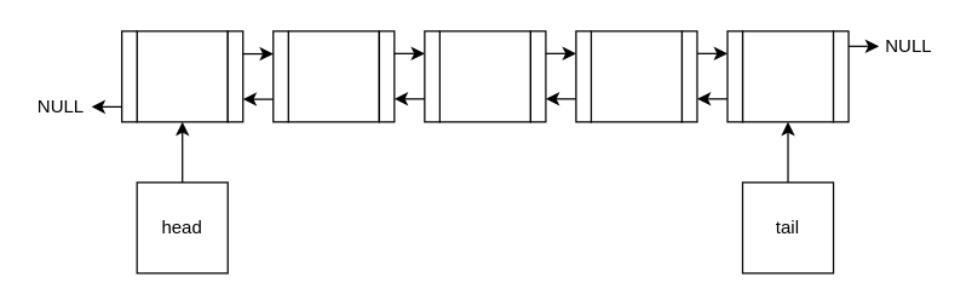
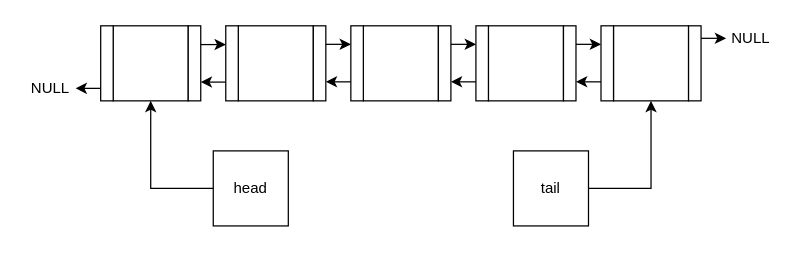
  <mxCell id="0" />
  <mxCell id="1" parent="0" />
  <mxCell id="2" value="" style="rounded=0;whiteSpace=wrap;html=1;" parent="1" vertex="1"><mxGeometry x="290" y="20" width="60" height="60" as="geometry" /></mxCell>
  <mxCell id="3" value="" style="rounded=0;whiteSpace=wrap;html=1;" parent="1" vertex="1"><mxGeometry x="280" y="20" width="10" height="60" as="geometry" /></mxCell>
  <mxCell id="4" value="" style="rounded=0;whiteSpace=wrap;html=1;" parent="1" vertex="1"><mxGeometry x="350" y="20" width="10" height="60" as="geometry" /></mxCell>
  <mxCell id="5" value="" style="rounded=0;whiteSpace=wrap;html=1;" parent="1" vertex="1"><mxGeometry x="190" y="20" width="60" height="60" as="geometry" /></mxCell>
  <mxCell id="6" value="" style="rounded=0;whiteSpace=wrap;html=1;" parent="1" vertex="1"><mxGeometry x="180" y="20" width="10" height="60" as="geometry" /></mxCell>
  <mxCell id="7" value="" style="rounded=0;whiteSpace=wrap;html=1;" parent="1" vertex="1"><mxGeometry x="250" y="20" width="10" height="60" as="geometry" /></mxCell>
  <mxCell id="8" value="" style="rounded=0;whiteSpace=wrap;html=1;" parent="1" vertex="1"><mxGeometry x="90" y="20" width="60" height="60" as="geometry" /></mxCell>
  <mxCell id="9" value="" style="rounded=0;whiteSpace=wrap;html=1;" parent="1" vertex="1"><mxGeometry x="80" y="20" width="10" height="60" as="geometry" /></mxCell>
  <mxCell id="10" value="" style="rounded=0;whiteSpace=wrap;html=1;" parent="1" vertex="1"><mxGeometry x="150" y="20" width="10" height="60" as="geometry" /></mxCell>
  <mxCell id="11" value="" style="rounded=0;whiteSpace=wrap;html=1;" parent="1" vertex="1"><mxGeometry x="390" y="20" width="60" height="60" as="geometry" /></mxCell>
  <mxCell id="12" value="" style="rounded=0;whiteSpace=wrap;html=1;" parent="1" vertex="1"><mxGeometry x="380" y="20" width="10" height="60" as="geometry" /></mxCell>
  <mxCell id="13" value="" style="rounded=0;whiteSpace=wrap;html=1;" parent="1" vertex="1"><mxGeometry x="450" y="20" width="10" height="60" as="geometry" /></mxCell>
  <mxCell id="14" value="" style="rounded=0;whiteSpace=wrap;html=1;" parent="1" vertex="1"><mxGeometry x="490" y="20" width="60" height="60" as="geometry" /></mxCell>
  <mxCell id="15" value="" style="rounded=0;whiteSpace=wrap;html=1;" parent="1" vertex="1"><mxGeometry x="480" y="20" width="10" height="60" as="geometry" /></mxCell>
  <mxCell id="16" value="" style="rounded=0;whiteSpace=wrap;html=1;" parent="1" vertex="1"><mxGeometry x="550" y="20" width="10" height="60" as="geometry" /></mxCell>
  <mxCell id="17" style="edgeStyle=orthogonalEdgeStyle;rounded=0;orthogonalLoop=1;jettySize=auto;html=1;entryX=0.5;entryY=1;entryDx=0;entryDy=0;" parent="1" source="18" target="8" edge="1"><mxGeometry relative="1" as="geometry" /></mxCell>
- <mxCell id="18" value="head" style="rounded=0;whiteSpace=wrap;html=1;" parent="1" vertex="1"><mxGeometry x="90" y="120" width="60" height="60" as="geometry" /></mxCell>
+ <mxCell id="18" value="head" style="rounded=0;whiteSpace=wrap;html=1;" parent="1" vertex="1"><mxGeometry x="170" y="120" width="60" height="60" as="geometry" /></mxCell>
  <mxCell id="19" style="edgeStyle=orthogonalEdgeStyle;rounded=0;orthogonalLoop=1;jettySize=auto;html=1;entryX=0.5;entryY=1;entryDx=0;entryDy=0;" parent="1" source="20" target="14" edge="1"><mxGeometry relative="1" as="geometry" /></mxCell>
- <mxCell id="20" value="tail" style="rounded=0;whiteSpace=wrap;html=1;" parent="1" vertex="1"><mxGeometry x="490" y="120" width="60" height="60" as="geometry" /></mxCell>
+ <mxCell id="20" value="tail" style="rounded=0;whiteSpace=wrap;html=1;" parent="1" vertex="1"><mxGeometry x="410" y="120" width="60" height="60" as="geometry" /></mxCell>
  <mxCell id="21" value="" style="endArrow=classic;html=1;exitX=1;exitY=0.25;exitDx=0;exitDy=0;entryX=0;entryY=0.25;entryDx=0;entryDy=0;" parent="1" source="10" target="6" edge="1"><mxGeometry width="50" height="50" relative="1" as="geometry"><mxPoint x="230" y="110" as="sourcePoint" /><mxPoint x="280" y="60" as="targetPoint" /></mxGeometry></mxCell>
  <mxCell id="22" value="" style="endArrow=classic;html=1;exitX=0;exitY=0.75;exitDx=0;exitDy=0;entryX=1;entryY=0.75;entryDx=0;entryDy=0;" parent="1" source="6" target="10" edge="1"><mxGeometry width="50" height="50" relative="1" as="geometry"><mxPoint x="170" y="45" as="sourcePoint" /><mxPoint x="190" y="45" as="targetPoint" /></mxGeometry></mxCell>
  <mxCell id="23" value="" style="endArrow=classic;html=1;exitX=1;exitY=0.25;exitDx=0;exitDy=0;entryX=0;entryY=0.25;entryDx=0;entryDy=0;" parent="1" edge="1"><mxGeometry width="50" height="50" relative="1" as="geometry"><mxPoint x="260" y="34.8" as="sourcePoint" /><mxPoint x="280" y="34.8" as="targetPoint" /></mxGeometry></mxCell>
  <mxCell id="24" value="" style="endArrow=classic;html=1;exitX=0;exitY=0.75;exitDx=0;exitDy=0;entryX=1;entryY=0.75;entryDx=0;entryDy=0;" parent="1" edge="1"><mxGeometry width="50" height="50" relative="1" as="geometry"><mxPoint x="280" y="64.8" as="sourcePoint" /><mxPoint x="260" y="64.8" as="targetPoint" /></mxGeometry></mxCell>
  <mxCell id="25" value="" style="endArrow=classic;html=1;exitX=1;exitY=0.25;exitDx=0;exitDy=0;entryX=0;entryY=0.25;entryDx=0;entryDy=0;" parent="1" edge="1"><mxGeometry width="50" height="50" relative="1" as="geometry"><mxPoint x="360" y="34.8" as="sourcePoint" /><mxPoint x="380" y="34.8" as="targetPoint" /></mxGeometry></mxCell>
  <mxCell id="26" value="" style="endArrow=classic;html=1;exitX=0;exitY=0.75;exitDx=0;exitDy=0;entryX=1;entryY=0.75;entryDx=0;entryDy=0;" parent="1" edge="1"><mxGeometry width="50" height="50" relative="1" as="geometry"><mxPoint x="380" y="64.8" as="sourcePoint" /><mxPoint x="360" y="64.8" as="targetPoint" /></mxGeometry></mxCell>
  <mxCell id="27" value="" style="endArrow=classic;html=1;exitX=1;exitY=0.25;exitDx=0;exitDy=0;entryX=0;entryY=0.25;entryDx=0;entryDy=0;" parent="1" edge="1"><mxGeometry width="50" height="50" relative="1" as="geometry"><mxPoint x="460" y="34.8" as="sourcePoint" /><mxPoint x="480" y="34.8" as="targetPoint" /></mxGeometry></mxCell>
  <mxCell id="28" value="" style="endArrow=classic;html=1;exitX=0;exitY=0.75;exitDx=0;exitDy=0;entryX=1;entryY=0.75;entryDx=0;entryDy=0;" parent="1" edge="1"><mxGeometry width="50" height="50" relative="1" as="geometry"><mxPoint x="480" y="64.8" as="sourcePoint" /><mxPoint x="460" y="64.8" as="targetPoint" /></mxGeometry></mxCell>
  <mxCell id="29" value="" style="endArrow=classic;html=1;exitX=1;exitY=0.25;exitDx=0;exitDy=0;entryX=0;entryY=0.25;entryDx=0;entryDy=0;" parent="1" edge="1"><mxGeometry width="50" height="50" relative="1" as="geometry"><mxPoint x="560" y="30" as="sourcePoint" /><mxPoint x="580" y="30" as="targetPoint" /></mxGeometry></mxCell>
  <mxCell id="30" value="" style="endArrow=classic;html=1;exitX=0;exitY=0.75;exitDx=0;exitDy=0;entryX=1;entryY=0.75;entryDx=0;entryDy=0;" parent="1" edge="1"><mxGeometry width="50" height="50" relative="1" as="geometry"><mxPoint x="80" y="70" as="sourcePoint" /><mxPoint x="60" y="70" as="targetPoint" /></mxGeometry></mxCell>
  <mxCell id="31" value="NULL" style="text;html=1;strokeColor=none;fillColor=none;align=center;verticalAlign=middle;whiteSpace=wrap;rounded=0;" parent="1" vertex="1"><mxGeometry x="20" y="60" width="40" height="20" as="geometry" /></mxCell>
  <mxCell id="32" value="NULL" style="text;html=1;strokeColor=none;fillColor=none;align=center;verticalAlign=middle;whiteSpace=wrap;rounded=0;" parent="1" vertex="1"><mxGeometry x="580" y="20" width="40" height="20" as="geometry" /></mxCell>
